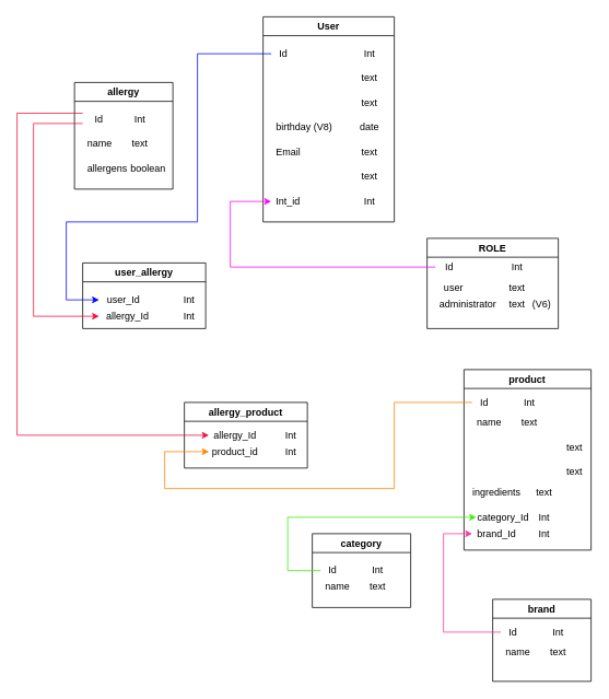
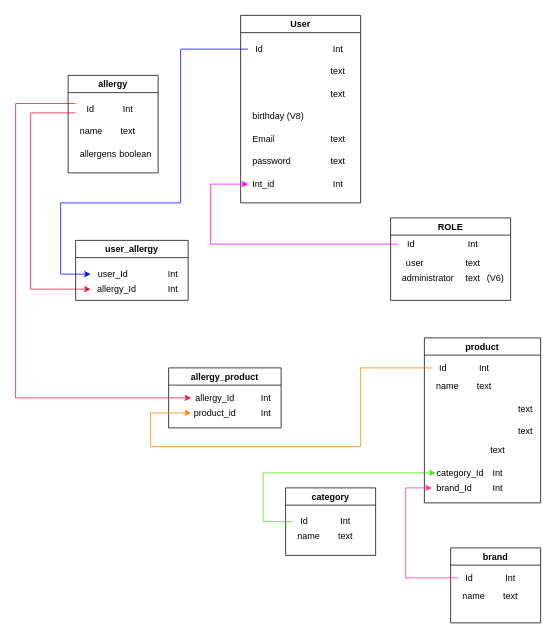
  <mxCell id="0" />
  <mxCell id="1" parent="0" />
  <mxCell id="2" value="User" style="swimlane;whiteSpace=wrap;html=1;" parent="1" vertex="1"><mxGeometry x="320" y="20" width="160" height="250" as="geometry" /></mxCell>
  <mxCell id="3" value="birthday (V8)" style="text;strokeColor=none;fillColor=none;align=left;verticalAlign=middle;spacingLeft=4;spacingRight=4;overflow=hidden;points=[[0,0.5],[1,0.5]];portConstraint=eastwest;rotatable=0;whiteSpace=wrap;html=1;" parent="2" vertex="1"><mxGeometry x="10" y="120" width="80" height="30" as="geometry" /></mxCell>
  <mxCell id="4" value="Email" style="text;strokeColor=none;fillColor=none;align=left;verticalAlign=middle;spacingLeft=4;spacingRight=4;overflow=hidden;points=[[0,0.5],[1,0.5]];portConstraint=eastwest;rotatable=0;whiteSpace=wrap;html=1;" parent="2" vertex="1"><mxGeometry x="10" y="150" width="70" height="30" as="geometry" /></mxCell>
+ <mxCell id="5" value="password" style="text;strokeColor=none;fillColor=none;align=left;verticalAlign=middle;spacingLeft=4;spacingRight=4;overflow=hidden;points=[[0,0.5],[1,0.5]];portConstraint=eastwest;rotatable=0;whiteSpace=wrap;html=1;" parent="2" vertex="1"><mxGeometry x="10" y="180" width="70" height="30" as="geometry" /></mxCell>
  <mxCell id="6" value="Id" style="text;html=1;strokeColor=none;fillColor=none;align=center;verticalAlign=middle;whiteSpace=wrap;rounded=0;" parent="2" vertex="1"><mxGeometry x="10" y="30" width="30" height="30" as="geometry" /></mxCell>
  <mxCell id="7" value="Int" style="text;html=1;strokeColor=none;fillColor=none;align=center;verticalAlign=middle;whiteSpace=wrap;rounded=0;" parent="2" vertex="1"><mxGeometry x="100" y="30" width="60" height="30" as="geometry" /></mxCell>
  <mxCell id="8" value="text" style="text;html=1;strokeColor=none;fillColor=none;align=center;verticalAlign=middle;whiteSpace=wrap;rounded=0;" parent="2" vertex="1"><mxGeometry x="100" y="60" width="60" height="30" as="geometry" /></mxCell>
  <mxCell id="9" value="text" style="text;html=1;strokeColor=none;fillColor=none;align=center;verticalAlign=middle;whiteSpace=wrap;rounded=0;" parent="2" vertex="1"><mxGeometry x="100" y="90" width="60" height="30" as="geometry" /></mxCell>
- <mxCell id="10" value="date" style="text;html=1;strokeColor=none;fillColor=none;align=center;verticalAlign=middle;whiteSpace=wrap;rounded=0;" parent="2" vertex="1"><mxGeometry x="100" y="120" width="60" height="30" as="geometry" /></mxCell>
  <mxCell id="11" value="text" style="text;html=1;strokeColor=none;fillColor=none;align=center;verticalAlign=middle;whiteSpace=wrap;rounded=0;" parent="2" vertex="1"><mxGeometry x="100" y="150" width="60" height="30" as="geometry" /></mxCell>
  <mxCell id="12" value="text" style="text;html=1;strokeColor=none;fillColor=none;align=center;verticalAlign=middle;whiteSpace=wrap;rounded=0;" parent="2" vertex="1"><mxGeometry x="100" y="180" width="60" height="30" as="geometry" /></mxCell>
  <mxCell id="13" value="Int" style="text;html=1;strokeColor=none;fillColor=none;align=center;verticalAlign=middle;whiteSpace=wrap;rounded=0;" parent="2" vertex="1"><mxGeometry x="110" y="215" width="40" height="20" as="geometry" /></mxCell>
  <mxCell id="14" value="Int_id" style="text;strokeColor=none;fillColor=none;align=left;verticalAlign=middle;spacingLeft=4;spacingRight=4;overflow=hidden;points=[[0,0.5],[1,0.5]];portConstraint=eastwest;rotatable=0;whiteSpace=wrap;html=1;" parent="2" vertex="1"><mxGeometry x="10" y="210" width="70" height="30" as="geometry" /></mxCell>
  <mxCell id="15" value="allergy" style="swimlane;whiteSpace=wrap;html=1;" parent="1" vertex="1"><mxGeometry x="90" y="100" width="120" height="130" as="geometry" /></mxCell>
  <mxCell id="16" value="name" style="text;strokeColor=none;fillColor=none;align=left;verticalAlign=middle;spacingLeft=4;spacingRight=4;overflow=hidden;points=[[0,0.5],[1,0.5]];portConstraint=eastwest;rotatable=0;whiteSpace=wrap;html=1;" parent="15" vertex="1"><mxGeometry x="10" y="60" width="80" height="30" as="geometry" /></mxCell>
  <mxCell id="17" value="Id" style="text;html=1;strokeColor=none;fillColor=none;align=center;verticalAlign=middle;whiteSpace=wrap;rounded=0;" parent="15" vertex="1"><mxGeometry x="10" y="30" width="40" height="30" as="geometry" /></mxCell>
  <mxCell id="18" value="Int" style="text;html=1;strokeColor=none;fillColor=none;align=center;verticalAlign=middle;whiteSpace=wrap;rounded=0;" parent="15" vertex="1"><mxGeometry x="50" y="30" width="60" height="30" as="geometry" /></mxCell>
  <mxCell id="19" value="text" style="text;html=1;strokeColor=none;fillColor=none;align=center;verticalAlign=middle;whiteSpace=wrap;rounded=0;" parent="15" vertex="1"><mxGeometry x="50" y="60" width="60" height="30" as="geometry" /></mxCell>
  <mxCell id="20" value="allergens" style="text;strokeColor=none;fillColor=none;align=left;verticalAlign=middle;spacingLeft=4;spacingRight=4;overflow=hidden;points=[[0,0.5],[1,0.5]];portConstraint=eastwest;rotatable=0;whiteSpace=wrap;html=1;" vertex="1" parent="15"><mxGeometry x="10" y="90" width="60" height="30" as="geometry" /></mxCell>
  <mxCell id="21" value="boolean" style="text;html=1;strokeColor=none;fillColor=none;align=center;verticalAlign=middle;whiteSpace=wrap;rounded=0;" vertex="1" parent="15"><mxGeometry x="60" y="90" width="60" height="30" as="geometry" /></mxCell>
  <mxCell id="22" value="ROLE" style="swimlane;whiteSpace=wrap;html=1;" parent="1" vertex="1"><mxGeometry x="520" y="290" width="160" height="110" as="geometry" /></mxCell>
  <mxCell id="23" value="user" style="text;html=1;strokeColor=none;fillColor=none;align=center;verticalAlign=middle;whiteSpace=wrap;rounded=0;" parent="22" vertex="1"><mxGeometry x="10" y="50" width="45" height="20" as="geometry" /></mxCell>
  <mxCell id="24" value="administrator" style="text;html=1;strokeColor=none;fillColor=none;align=center;verticalAlign=middle;whiteSpace=wrap;rounded=0;" parent="22" vertex="1"><mxGeometry x="6" y="75" width="87.5" height="10" as="geometry" /></mxCell>
  <mxCell id="25" value="Id" style="text;html=1;strokeColor=none;fillColor=none;align=center;verticalAlign=middle;whiteSpace=wrap;rounded=0;" parent="22" vertex="1"><mxGeometry x="10" y="20" width="35" height="30" as="geometry" /></mxCell>
  <mxCell id="26" value="Int" style="text;html=1;strokeColor=none;fillColor=none;align=center;verticalAlign=middle;whiteSpace=wrap;rounded=0;" parent="22" vertex="1"><mxGeometry x="80" y="20" width="60" height="30" as="geometry" /></mxCell>
  <mxCell id="27" value="text" style="text;html=1;strokeColor=none;fillColor=none;align=center;verticalAlign=middle;whiteSpace=wrap;rounded=0;" parent="22" vertex="1"><mxGeometry x="80" y="45" width="60" height="30" as="geometry" /></mxCell>
  <mxCell id="28" value="text" style="text;html=1;strokeColor=none;fillColor=none;align=center;verticalAlign=middle;whiteSpace=wrap;rounded=0;" parent="22" vertex="1"><mxGeometry x="80" y="65" width="60" height="30" as="geometry" /></mxCell>
  <mxCell id="29" value="(V6)" style="text;html=1;strokeColor=none;fillColor=none;align=center;verticalAlign=middle;whiteSpace=wrap;rounded=0;" parent="22" vertex="1"><mxGeometry x="120" y="70" width="40" height="20" as="geometry" /></mxCell>
  <mxCell id="30" value="category" style="swimlane;whiteSpace=wrap;html=1;startSize=23;" parent="1" vertex="1"><mxGeometry x="380" y="650" width="120" height="90" as="geometry" /></mxCell>
  <mxCell id="31" value="name" style="text;strokeColor=none;fillColor=none;align=left;verticalAlign=middle;spacingLeft=4;spacingRight=4;overflow=hidden;points=[[0,0.5],[1,0.5]];portConstraint=eastwest;rotatable=0;whiteSpace=wrap;html=1;" parent="30" vertex="1"><mxGeometry x="10" y="50" width="80" height="30" as="geometry" /></mxCell>
  <mxCell id="32" value="Id" style="text;html=1;strokeColor=none;fillColor=none;align=center;verticalAlign=middle;whiteSpace=wrap;rounded=0;" parent="30" vertex="1"><mxGeometry x="10" y="30" width="30" height="30" as="geometry" /></mxCell>
  <mxCell id="33" value="Int" style="text;html=1;strokeColor=none;fillColor=none;align=center;verticalAlign=middle;whiteSpace=wrap;rounded=0;" parent="30" vertex="1"><mxGeometry x="50" y="30" width="60" height="30" as="geometry" /></mxCell>
  <mxCell id="34" value="text" style="text;html=1;strokeColor=none;fillColor=none;align=center;verticalAlign=middle;whiteSpace=wrap;rounded=0;" parent="30" vertex="1"><mxGeometry x="50" y="50" width="60" height="30" as="geometry" /></mxCell>
  <mxCell id="35" value="brand" style="swimlane;whiteSpace=wrap;html=1;startSize=23;" parent="1" vertex="1"><mxGeometry x="600" y="730" width="120" height="100" as="geometry" /></mxCell>
  <mxCell id="36" value="name" style="text;strokeColor=none;fillColor=none;align=left;verticalAlign=middle;spacingLeft=4;spacingRight=4;overflow=hidden;points=[[0,0.5],[1,0.5]];portConstraint=eastwest;rotatable=0;whiteSpace=wrap;html=1;" parent="35" vertex="1"><mxGeometry x="10" y="50" width="80" height="30" as="geometry" /></mxCell>
  <mxCell id="37" value="Id" style="text;html=1;strokeColor=none;fillColor=none;align=center;verticalAlign=middle;whiteSpace=wrap;rounded=0;" parent="35" vertex="1"><mxGeometry x="10" y="30" width="30" height="20" as="geometry" /></mxCell>
  <mxCell id="38" value="Int" style="text;html=1;strokeColor=none;fillColor=none;align=center;verticalAlign=middle;whiteSpace=wrap;rounded=0;" parent="35" vertex="1"><mxGeometry x="65" y="30" width="30" height="20" as="geometry" /></mxCell>
  <mxCell id="39" value="text" style="text;html=1;strokeColor=none;fillColor=none;align=center;verticalAlign=middle;whiteSpace=wrap;rounded=0;" parent="35" vertex="1"><mxGeometry x="50" y="50" width="60" height="30" as="geometry" /></mxCell>
  <mxCell id="40" value="product" style="swimlane;whiteSpace=wrap;html=1;startSize=23;" parent="1" vertex="1"><mxGeometry x="565" y="450" width="155" height="220" as="geometry" /></mxCell>
  <mxCell id="41" value="name" style="text;strokeColor=none;fillColor=none;align=left;verticalAlign=middle;spacingLeft=4;spacingRight=4;overflow=hidden;points=[[0,0.5],[1,0.5]];portConstraint=eastwest;rotatable=0;whiteSpace=wrap;html=1;" parent="40" vertex="1"><mxGeometry x="10" y="55" width="50" height="20" as="geometry" /></mxCell>
  <mxCell id="42" value="Id" style="text;html=1;strokeColor=none;fillColor=none;align=center;verticalAlign=middle;whiteSpace=wrap;rounded=0;" parent="40" vertex="1"><mxGeometry x="10" y="25" width="30" height="30" as="geometry" /></mxCell>
  <mxCell id="43" value="Int" style="text;html=1;strokeColor=none;fillColor=none;align=center;verticalAlign=middle;whiteSpace=wrap;rounded=0;" parent="40" vertex="1"><mxGeometry x="65" y="25" width="30" height="30" as="geometry" /></mxCell>
  <mxCell id="44" value="text" style="text;html=1;strokeColor=none;fillColor=none;align=center;verticalAlign=middle;whiteSpace=wrap;rounded=0;" parent="40" vertex="1"><mxGeometry x="60" y="50" width="40" height="30" as="geometry" /></mxCell>
  <mxCell id="45" value="category_Id" style="text;html=1;strokeColor=none;fillColor=none;align=center;verticalAlign=middle;whiteSpace=wrap;rounded=0;" parent="40" vertex="1"><mxGeometry x="17.5" y="170" width="60" height="20" as="geometry" /></mxCell>
  <mxCell id="46" value="brand_Id" style="text;html=1;strokeColor=none;fillColor=none;align=center;verticalAlign=middle;whiteSpace=wrap;rounded=0;" parent="40" vertex="1"><mxGeometry x="10" y="190" width="60" height="20" as="geometry" /></mxCell>
  <mxCell id="47" value="Int" style="text;html=1;strokeColor=none;fillColor=none;align=center;verticalAlign=middle;whiteSpace=wrap;rounded=0;" parent="40" vertex="1"><mxGeometry x="77.5" y="190" width="40" height="20" as="geometry" /></mxCell>
  <mxCell id="48" value="Int" style="text;html=1;strokeColor=none;fillColor=none;align=center;verticalAlign=middle;whiteSpace=wrap;rounded=0;" parent="40" vertex="1"><mxGeometry x="77.5" y="170" width="40" height="20" as="geometry" /></mxCell>
  <mxCell id="49" value="&lt;span style=&quot;font-family: Helvetica; font-size: 12px; font-style: normal; font-variant-ligatures: normal; font-variant-caps: normal; font-weight: 400; letter-spacing: normal; orphans: 2; text-align: left; text-indent: 0px; text-transform: none; widows: 2; word-spacing: 0px; -webkit-text-stroke-width: 0px; text-decoration-thickness: initial; text-decoration-style: initial; text-decoration-color: initial; float: none; display: inline !important;&quot;&gt;&lt;font color=&quot;#ffffff&quot;&gt;product picture&lt;/font&gt;&lt;/span&gt;" style="text;whiteSpace=wrap;html=1;" parent="40" vertex="1"><mxGeometry x="10" y="80" width="90" height="30" as="geometry" /></mxCell>
  <mxCell id="50" value="&lt;span style=&quot;font-family: Helvetica; font-size: 12px; font-style: normal; font-variant-ligatures: normal; font-variant-caps: normal; font-weight: 400; letter-spacing: normal; orphans: 2; text-align: left; text-indent: 0px; text-transform: none; widows: 2; word-spacing: 0px; -webkit-text-stroke-width: 0px; text-decoration-thickness: initial; text-decoration-style: initial; text-decoration-color: initial; float: none; display: inline !important;&quot;&gt;&lt;font color=&quot;#ffffff&quot;&gt;product ingredients&lt;/font&gt;&lt;/span&gt;" style="text;whiteSpace=wrap;html=1;" parent="40" vertex="1"><mxGeometry x="10" y="110" width="105" height="30" as="geometry" /></mxCell>
- <mxCell id="51" value="ingredients" style="text;html=1;strokeColor=none;fillColor=none;align=center;verticalAlign=middle;whiteSpace=wrap;rounded=0;" parent="40" vertex="1"><mxGeometry x="10" y="140" width="60" height="20" as="geometry" /></mxCell>
  <mxCell id="52" value="text" style="text;html=1;strokeColor=none;fillColor=none;align=center;verticalAlign=middle;whiteSpace=wrap;rounded=0;" parent="40" vertex="1"><mxGeometry x="77.5" y="135" width="40" height="30" as="geometry" /></mxCell>
  <mxCell id="53" value="text" style="text;html=1;strokeColor=none;fillColor=none;align=center;verticalAlign=middle;whiteSpace=wrap;rounded=0;" parent="40" vertex="1"><mxGeometry x="115" y="110" width="40" height="30" as="geometry" /></mxCell>
  <mxCell id="54" value="text" style="text;html=1;strokeColor=none;fillColor=none;align=center;verticalAlign=middle;whiteSpace=wrap;rounded=0;" parent="40" vertex="1"><mxGeometry x="115" y="80" width="40" height="30" as="geometry" /></mxCell>
  <mxCell id="55" value="user_allergy" style="swimlane;whiteSpace=wrap;html=1;startSize=23;" parent="1" vertex="1"><mxGeometry x="100" y="320" width="150" height="80" as="geometry" /></mxCell>
  <mxCell id="56" value="user_Id" style="text;html=1;strokeColor=none;fillColor=none;align=center;verticalAlign=middle;whiteSpace=wrap;rounded=0;" parent="55" vertex="1"><mxGeometry x="20" y="30" width="60" height="30" as="geometry" /></mxCell>
  <mxCell id="57" value="allergy_Id" style="text;html=1;strokeColor=none;fillColor=none;align=center;verticalAlign=middle;whiteSpace=wrap;rounded=0;" parent="55" vertex="1"><mxGeometry x="20" y="50" width="70" height="30" as="geometry" /></mxCell>
  <mxCell id="58" value="Int" style="text;html=1;strokeColor=none;fillColor=none;align=center;verticalAlign=middle;whiteSpace=wrap;rounded=0;" parent="55" vertex="1"><mxGeometry x="110" y="35" width="40" height="20" as="geometry" /></mxCell>
  <mxCell id="59" value="Int" style="text;html=1;strokeColor=none;fillColor=none;align=center;verticalAlign=middle;whiteSpace=wrap;rounded=0;" parent="55" vertex="1"><mxGeometry x="110" y="55" width="40" height="20" as="geometry" /></mxCell>
  <mxCell id="60" style="edgeStyle=orthogonalEdgeStyle;rounded=0;orthogonalLoop=1;jettySize=auto;html=1;strokeColor=#EA103C;entryX=0;entryY=0.5;entryDx=0;entryDy=0;" parent="1" target="57" edge="1"><mxGeometry relative="1" as="geometry"><Array as="points"><mxPoint x="100" y="150" /><mxPoint x="40" y="150" /><mxPoint x="40" y="385" /></Array><mxPoint x="100" y="150" as="sourcePoint" /><mxPoint x="60" y="435" as="targetPoint" /></mxGeometry></mxCell>
  <mxCell id="61" style="edgeStyle=orthogonalEdgeStyle;rounded=0;orthogonalLoop=1;jettySize=auto;html=1;exitX=0;exitY=0.5;exitDx=0;exitDy=0;strokeColor=#3fea10;" parent="1" source="32" edge="1"><mxGeometry relative="1" as="geometry"><Array as="points"><mxPoint x="350" y="695" /><mxPoint x="350" y="630" /></Array><mxPoint x="580" y="630" as="targetPoint" /></mxGeometry></mxCell>
  <mxCell id="62" value="allergy_product" style="swimlane;whiteSpace=wrap;html=1;startSize=23;" parent="1" vertex="1"><mxGeometry x="224" y="490" width="150" height="80" as="geometry" /></mxCell>
  <mxCell id="63" value="allergy_Id" style="text;html=1;strokeColor=none;fillColor=none;align=center;verticalAlign=middle;whiteSpace=wrap;rounded=0;" parent="62" vertex="1"><mxGeometry x="30" y="30" width="63.75" height="20" as="geometry" /></mxCell>
  <mxCell id="64" value="product_id" style="text;html=1;strokeColor=none;fillColor=none;align=center;verticalAlign=middle;whiteSpace=wrap;rounded=0;" parent="62" vertex="1"><mxGeometry x="30" y="50" width="63.75" height="20" as="geometry" /></mxCell>
  <mxCell id="65" value="Int" style="text;html=1;strokeColor=none;fillColor=none;align=center;verticalAlign=middle;whiteSpace=wrap;rounded=0;" parent="62" vertex="1"><mxGeometry x="110" y="30" width="40" height="20" as="geometry" /></mxCell>
  <mxCell id="66" value="Int" style="text;html=1;strokeColor=none;fillColor=none;align=center;verticalAlign=middle;whiteSpace=wrap;rounded=0;" parent="62" vertex="1"><mxGeometry x="110" y="50" width="40" height="20" as="geometry" /></mxCell>
  <mxCell id="67" style="edgeStyle=orthogonalEdgeStyle;rounded=0;orthogonalLoop=1;jettySize=auto;html=1;exitX=0;exitY=0.5;exitDx=0;exitDy=0;entryX=0;entryY=0.5;entryDx=0;entryDy=0;strokeColor=#FF3399;" parent="1" source="37" target="46" edge="1"><mxGeometry relative="1" as="geometry"><Array as="points"><mxPoint x="540" y="770" /><mxPoint x="540" y="650" /></Array></mxGeometry></mxCell>
  <mxCell id="68" style="edgeStyle=orthogonalEdgeStyle;rounded=0;orthogonalLoop=1;jettySize=auto;html=1;strokeColor=#FF8000;fillColor=#dae8fc;gradientColor=#7ea6e0;entryX=0;entryY=0.5;entryDx=0;entryDy=0;exitX=0;exitY=0.5;exitDx=0;exitDy=0;" parent="1" source="42" target="64" edge="1"><mxGeometry relative="1" as="geometry"><Array as="points"><mxPoint x="480" y="490" /><mxPoint x="480" y="595" /><mxPoint x="200" y="595" /><mxPoint x="200" y="550" /></Array><mxPoint x="350" y="595" as="sourcePoint" /><mxPoint x="460" y="480" as="targetPoint" /></mxGeometry></mxCell>
  <mxCell id="69" style="edgeStyle=orthogonalEdgeStyle;rounded=0;orthogonalLoop=1;jettySize=auto;html=1;exitX=0;exitY=0.5;exitDx=0;exitDy=0;entryX=0;entryY=0.5;entryDx=0;entryDy=0;strokeColor=#FF00FF;" parent="1" source="25" target="14" edge="1"><mxGeometry relative="1" as="geometry"><Array as="points"><mxPoint x="280" y="325" /><mxPoint x="280" y="245" /></Array></mxGeometry></mxCell>
  <mxCell id="70" style="edgeStyle=orthogonalEdgeStyle;rounded=0;orthogonalLoop=1;jettySize=auto;html=1;exitX=0;exitY=0.5;exitDx=0;exitDy=0;entryX=0;entryY=0.5;entryDx=0;entryDy=0;strokeColor=#0000FF;" parent="1" source="6" target="56" edge="1"><mxGeometry relative="1" as="geometry"><Array as="points"><mxPoint x="240" y="65" /><mxPoint x="240" y="270" /><mxPoint x="80" y="270" /><mxPoint x="80" y="365" /></Array></mxGeometry></mxCell>
  <mxCell id="71" style="edgeStyle=orthogonalEdgeStyle;rounded=0;orthogonalLoop=1;jettySize=auto;html=1;exitX=0;exitY=0.25;exitDx=0;exitDy=0;entryX=0;entryY=0.5;entryDx=0;entryDy=0;strokeColor=#EA103C;" parent="1" source="17" target="63" edge="1"><mxGeometry relative="1" as="geometry"><Array as="points"><mxPoint x="20" y="138" /><mxPoint x="20" y="530" /></Array></mxGeometry></mxCell>
